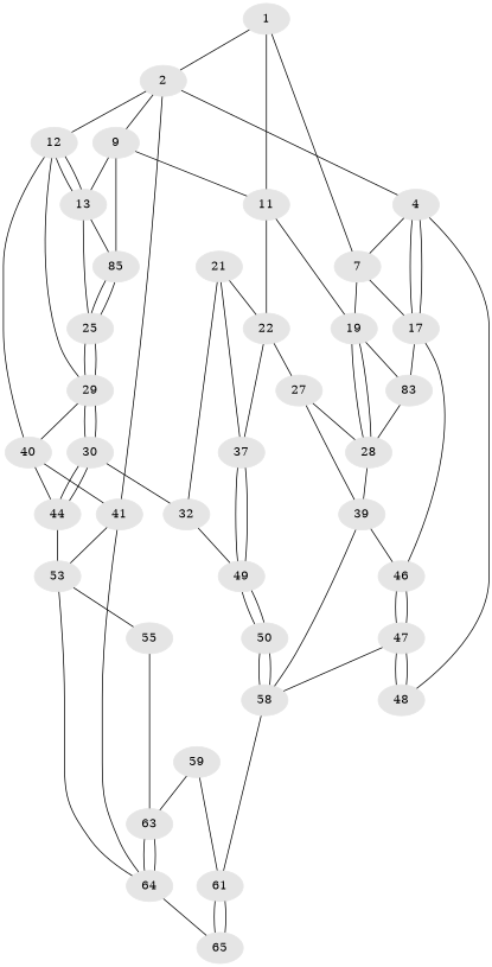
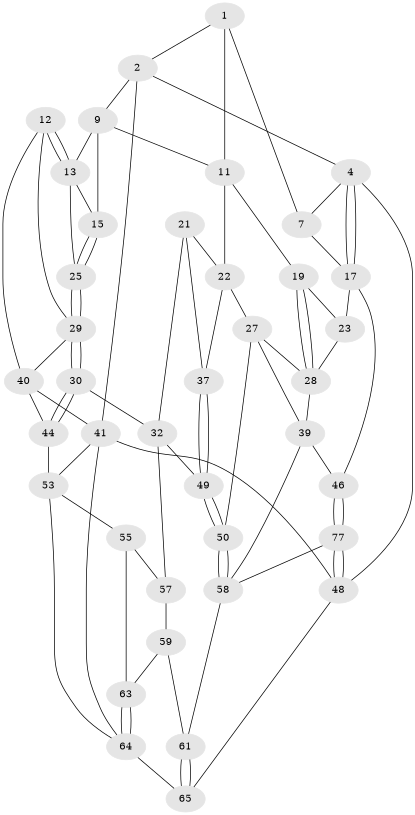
  graph {
    node [color=gray90 style=filled]
    1 [super="+6"]
    2 [super="+3"]
    7 [super="+8"]
    11 [super="+18"]
    4 [super="+5"]
    9 [super="+10"]
    12 [super="+35"]
    41 [super="+42"]
    17 [super="+24"]
    19 [super="+20"]
    22 [super="+26"]
    48
    13 [super="+14"]
-   15 [super="+16" label=85]
+   15 [super="+16"]
    29 [super="+36"]
    40 [super="+43"]
    53 [super="+54"]
    64 [super="+68"]
-   23 [label=83]
+   23
    46
    65 [super="+67"]
    28 [super="+34"]
    25
    37
    27 [super="+38"]
    30 [super="+31"]
    44
    21 [super="+33"]
    32 [super="+51"]
-   47 [super="+66"]
+   47 [super="+66" label=77]
    39 [super="+45"]
    49 [super="+52"]
+   57
    50
    58 [super="+62"]
    55 [super="+56"]
    63
    59 [super="+60"]
    61
    1 -- 2
    1 -- 7
    1 -- 11
    2 -- 4
    2 -- 9
-   2 -- 12
    2 -- 41
    7 -- 17
-   7 -- 19
    11 -- 19
    11 -- 22
    4 -- 7
    4 -- 17
    4 -- 17
    4 -- 48
    9 -- 11
    9 -- 13
    9 -- 15
    12 -- 13
    12 -- 13
    12 -- 29
    12 -- 40
+   41 -- 48
    41 -- 53
    41 -- 64
    17 -- 23
    17 -- 46
    19 -- 23
    19 -- 28
    19 -- 28
    22 -- 37
    22 -- 27
+   48 -- 65
    13 -- 15
    13 -- 25
    15 -- 25
    15 -- 25
    29 -- 40
    29 -- 30
    29 -- 30
    40 -- 41
    40 -- 44
    53 -- 64
    53 -- 55
    64 -- 65
    23 -- 28
    46 -- 47
    46 -- 47
    28 -- 39
    25 -- 29
    25 -- 29
    37 -- 49
    37 -- 49
    27 -- 28
    27 -- 39
+   27 -- 50
    30 -- 44
    30 -- 44
    30 -- 32
    44 -- 53
    21 -- 22
    21 -- 37
    21 -- 32
    32 -- 49
+   32 -- 57
    47 -- 48
    47 -- 48
    47 -- 58
    39 -- 46
    39 -- 58
    49 -- 50
    49 -- 50
+   57 -- 59
    50 -- 58
    50 -- 58
    58 -- 61
+   55 -- 57
    55 -- 63
    63 -- 64
    63 -- 64
    59 -- 63
    59 -- 61
    61 -- 65
    61 -- 65
  }
